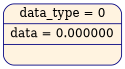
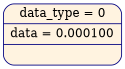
  digraph {
    rankdir=LR
-   n1 [color=navy fillcolor="#fff3e0" label=" data_type = 0 | data = 0.000000 | " rank=0 shape=Mrecord style=filled]
+   n1 [color=navy fillcolor="#fff3e0" label=" data_type = 0 | data = 0.000100 | " rank=0 shape=Mrecord style=filled]
  }
